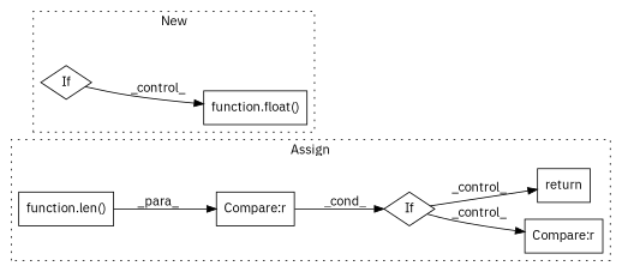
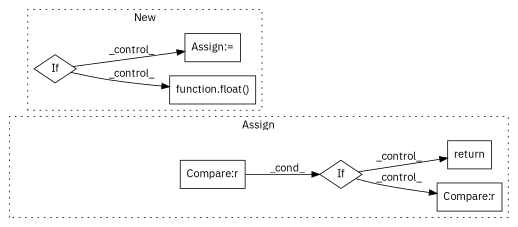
  digraph {
    fontname="IBM Plex Sans"
    rankdir=LR
    node [a=75 fontname="IBM Plex Sans" l=3 shape=box]
    edge [fontname="IBM Plex Sans"]
-   n1 [l="4,1" label="function.len()" s="921,931"]
    n2 [a=96 label=If s=918 shape=diamond]
    n3 [a=40 l=16 label="Compare:r" s=921]
    n4 [a=40 l=15 label="Compare:r" s=1054]
    n5 [a=93 l=7 label=return s=951]
    n6 [l="6,1" label="function.float()" s="1391,1404"]
    n7 [a=96 label=If s=1048 shape=diamond]
+   n8 [a=68 l=4 label="Assign:=" s=1253]
    subgraph cluster_1 {
      label=Assign
      style=dotted
-     n1
      n2
      n3
      n4
      n5
    }
    subgraph cluster_2 {
      label=New
      style=dotted
      n6
      n7
+     n8
    }
-   n1 -> n3 [label=_para_]
    n2 -> n4 [label=_control_]
    n2 -> n5 [label=_control_]
    n3 -> n2 [label=_cond_]
    n7 -> n6 [label=_control_]
+   n7 -> n8 [label=_control_]
  }
